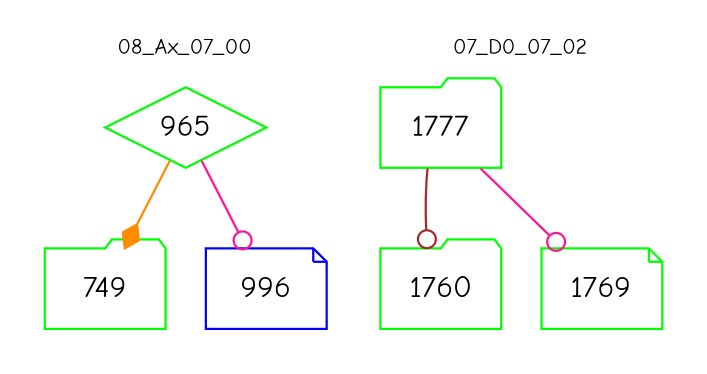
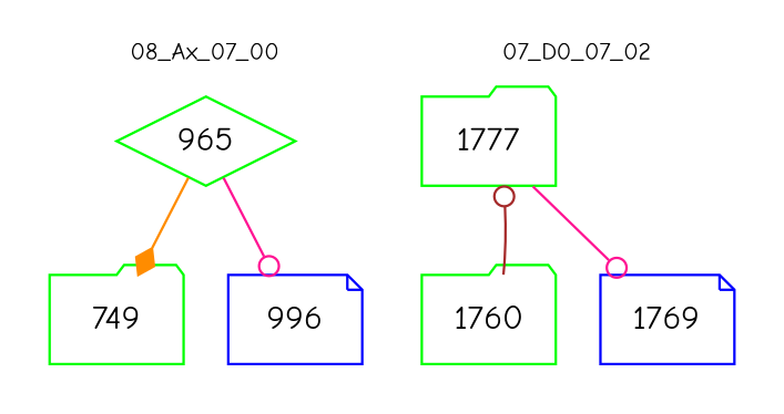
  digraph {
    fontname="Comic Neue"
    node [color=green fontname="Comic Neue" shape=folder]
    edge [arrowhead=odot color=deeppink fontname="Comic Neue"]
    n1 [label=965 shape=diamond]
    n2 [label=749]
    n3 [color=blue label=996 shape=note]
    n4 [label=1777]
    n5 [label=1760]
-   n6 [label=1769 shape=note]
+   n6 [color=blue label=1769 shape=note]
    subgraph cluster_1 {
      color=white
      fontsize=10
      label="08_Ax_07_00"
      n1
      n2
      n3
    }
    subgraph cluster_2 {
      color=white
      fontsize=10
      label="07_D0_07_02"
      n4
      n5
      n6
    }
    n1 -> n2 [arrowhead=diamond color=darkorange]
    n1 -> n3
-   n4 -> n5 [color=brown]
+   n5 -> n4 [color=brown]
    n4 -> n6
  }
